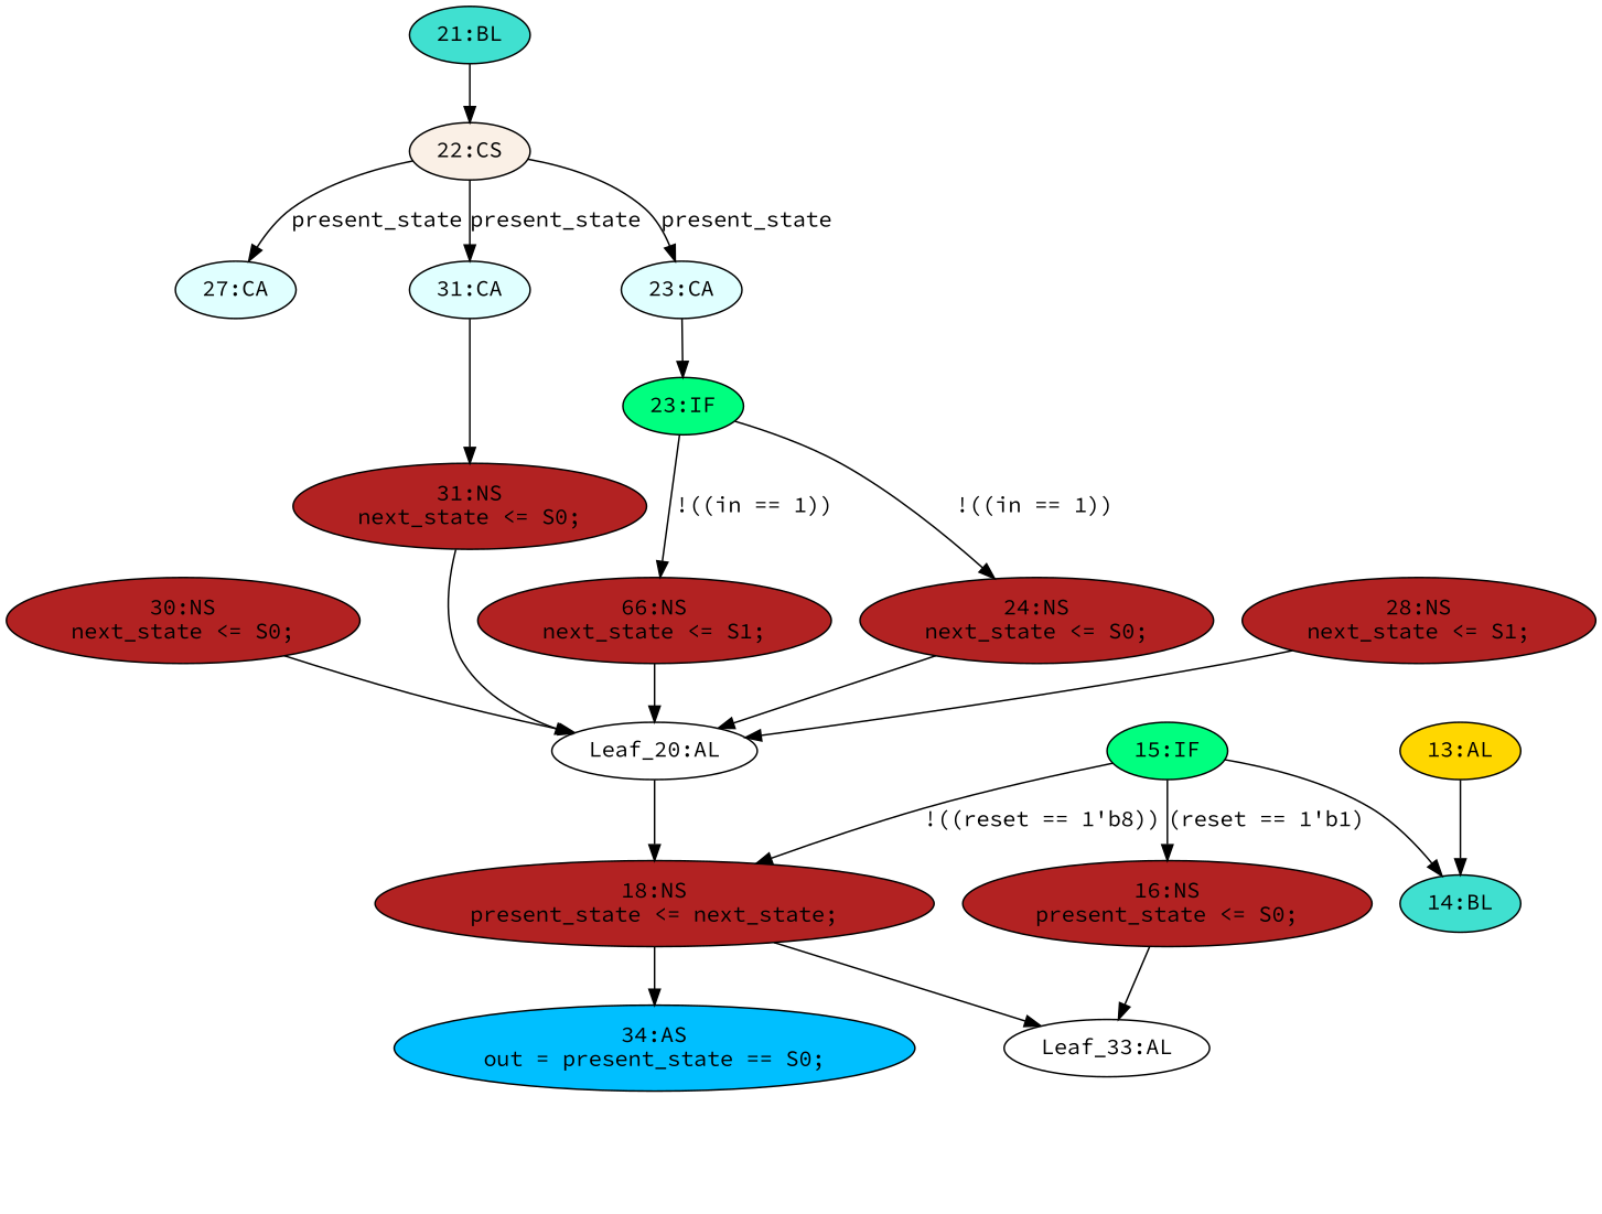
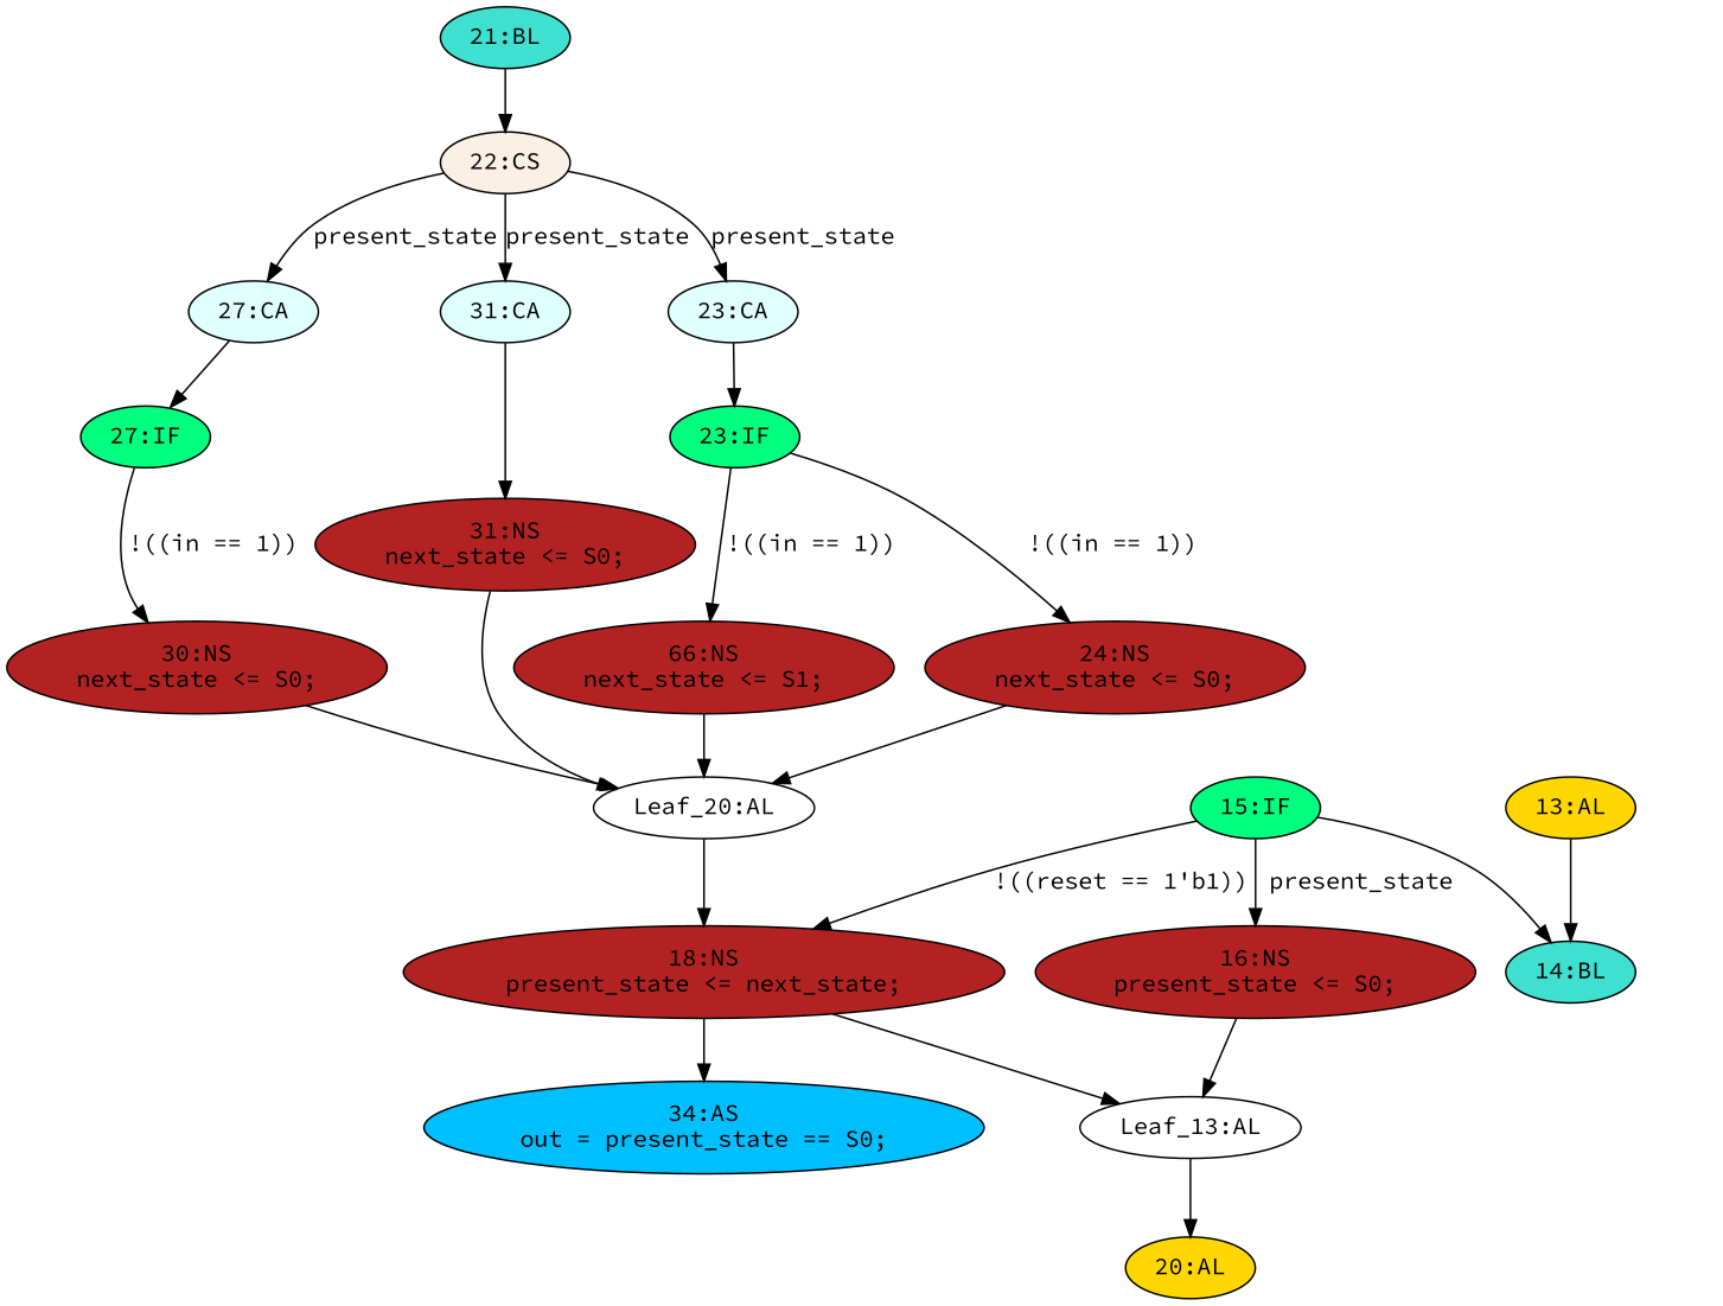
  strict digraph {
    fontname="Source Code Pro"
    node [fillcolor=firebrick fontname="Source Code Pro" statements="[]" style=filled typ=NonblockingSubstitution]
    edge [cond="[]" fontname="Source Code Pro" lineno=None]
    n1 [ast="<pyverilog.vparser.ast.Block object at 0x7fad782e6850>" fillcolor=turquoise label="21:BL" typ=Block]
    n2 [ast="<pyverilog.vparser.ast.CaseStatement object at 0x7fad78360650>" fillcolor=linen label="22:CS" typ=CaseStatement]
    n3 [ast="<pyverilog.vparser.ast.Case object at 0x7fad78360f90>" fillcolor=lightcyan label="27:CA" typ=Case]
    n4 [ast="<pyverilog.vparser.ast.Case object at 0x7fad77f58d10>" fillcolor=lightcyan label="31:CA" typ=Case]
    n5 [ast="<pyverilog.vparser.ast.Case object at 0x7fad782e6650>" fillcolor=lightcyan label="23:CA" typ=Case]
+   n6 [ast="<pyverilog.vparser.ast.IfStatement object at 0x7fad77f583d0>" fillcolor=springgreen label="27:IF" typ=IfStatement]
    n7 [ast="<pyverilog.vparser.ast.NonblockingSubstitution object at 0x7fad77f58a50>" label="31:NS\nnext_state <= S0;" statements="[<pyverilog.vparser.ast.NonblockingSubstitution object at 0x7fad77f58a50>]"]
    n8 [ast="<pyverilog.vparser.ast.IfStatement object at 0x7fad79b7f450>" fillcolor=springgreen label="23:IF" typ=IfStatement]
    n9 [ast="<pyverilog.vparser.ast.NonblockingSubstitution object at 0x7fad77f58dd0>" label="30:NS\nnext_state <= S0;" statements="[<pyverilog.vparser.ast.NonblockingSubstitution object at 0x7fad77f58dd0>]"]
-   n10 [ast="<pyverilog.vparser.ast.NonblockingSubstitution object at 0x7fad77f58c90>" label="28:NS\nnext_state <= S1;" statements="[<pyverilog.vparser.ast.NonblockingSubstitution object at 0x7fad77f58c90>]"]
    n11 [def_var="['next_state']" label="Leaf_20:AL" fillcolor="" statements="" style="" typ=""]
    n12 [ast="<pyverilog.vparser.ast.NonblockingSubstitution object at 0x7fad782f1250>" label="18:NS\npresent_state <= next_state;" statements="[<pyverilog.vparser.ast.NonblockingSubstitution object at 0x7fad782f1250>]"]
    n13 [ast="<pyverilog.vparser.ast.Always object at 0x7fad782e34d0>" clk_sens=True fillcolor=gold label="13:AL" sens="['clk']" typ=Always use_var="['reset', 'next_state']"]
    n14 [ast="<pyverilog.vparser.ast.Block object at 0x7fad782e3610>" fillcolor=turquoise label="14:BL" typ=Block]
    n15 [ast="<pyverilog.vparser.ast.NonblockingSubstitution object at 0x7fad78360d10>" label="66:NS\nnext_state <= S1;" statements="[<pyverilog.vparser.ast.NonblockingSubstitution object at 0x7fad78360d10>]"]
    n16 [ast="<pyverilog.vparser.ast.IfStatement object at 0x7fad782f1550>" fillcolor=springgreen label="15:IF" typ=IfStatement]
    n17 [ast="<pyverilog.vparser.ast.NonblockingSubstitution object at 0x7fad7828ebd0>" label="16:NS\npresent_state <= S0;" statements="[<pyverilog.vparser.ast.NonblockingSubstitution object at 0x7fad7828ebd0>]"]
-   n18 [def_var="['present_state']" label="Leaf_33:AL" fillcolor="" statements="" style="" typ=""]
+   n18 [def_var="['present_state']" label="Leaf_13:AL" fillcolor="" statements="" style="" typ=""]
    n19 [ast="<pyverilog.vparser.ast.Assign object at 0x7fad77f58d50>" def_var="['out']" fillcolor=deepskyblue label="34:AS\nout = present_state == S0;" typ=Assign use_var="['present_state']"]
+   n20 [ast="<pyverilog.vparser.ast.Always object at 0x7fad782e6750>" clk_sens=False fillcolor=gold label="20:AL" sens="['present_state', 'in']" typ=Always use_var="['present_state', 'in']"]
    n21 [ast="<pyverilog.vparser.ast.NonblockingSubstitution object at 0x7fad7865ee50>" label="24:NS\nnext_state <= S0;" statements="[<pyverilog.vparser.ast.NonblockingSubstitution object at 0x7fad7865ee50>]"]
    n1 -> n2
    n2 -> n3 [cond="['present_state']" label=present_state lineno=22]
    n2 -> n4 [cond="['present_state']" label=present_state lineno=22]
    n2 -> n5 [cond="['present_state']" label=present_state lineno=22]
+   n3 -> n6
    n4 -> n7
    n5 -> n8
+   n6 -> n9 [cond="['in']" label="!((in == 1))" lineno=27]
    n7 -> n11
    n8 -> n15 [cond="['in']" label="!((in == 1))" lineno=23]
    n8 -> n21 [cond="['in']" label="!((in == 1))" lineno=23]
    n9 -> n11
-   n10 -> n11
    n11 -> n12 [cond="" lineno=""]
    n12 -> n18
    n12 -> n19 [cond="" lineno=""]
    n13 -> n14
    n15 -> n11
-   n16 -> n12 [cond="['reset']" label="!((reset == 1'b8))" lineno=15]
+   n16 -> n12 [cond="['reset']" label="!((reset == 1'b1))" lineno=15]
    n16 -> n14
-   n16 -> n17 [cond="['reset']" label="(reset == 1'b1)" lineno=15]
+   n16 -> n17 [cond="['reset']" label=present_state lineno=15]
    n17 -> n18
+   n18 -> n20 [cond="" lineno=""]
    n21 -> n11
  }
